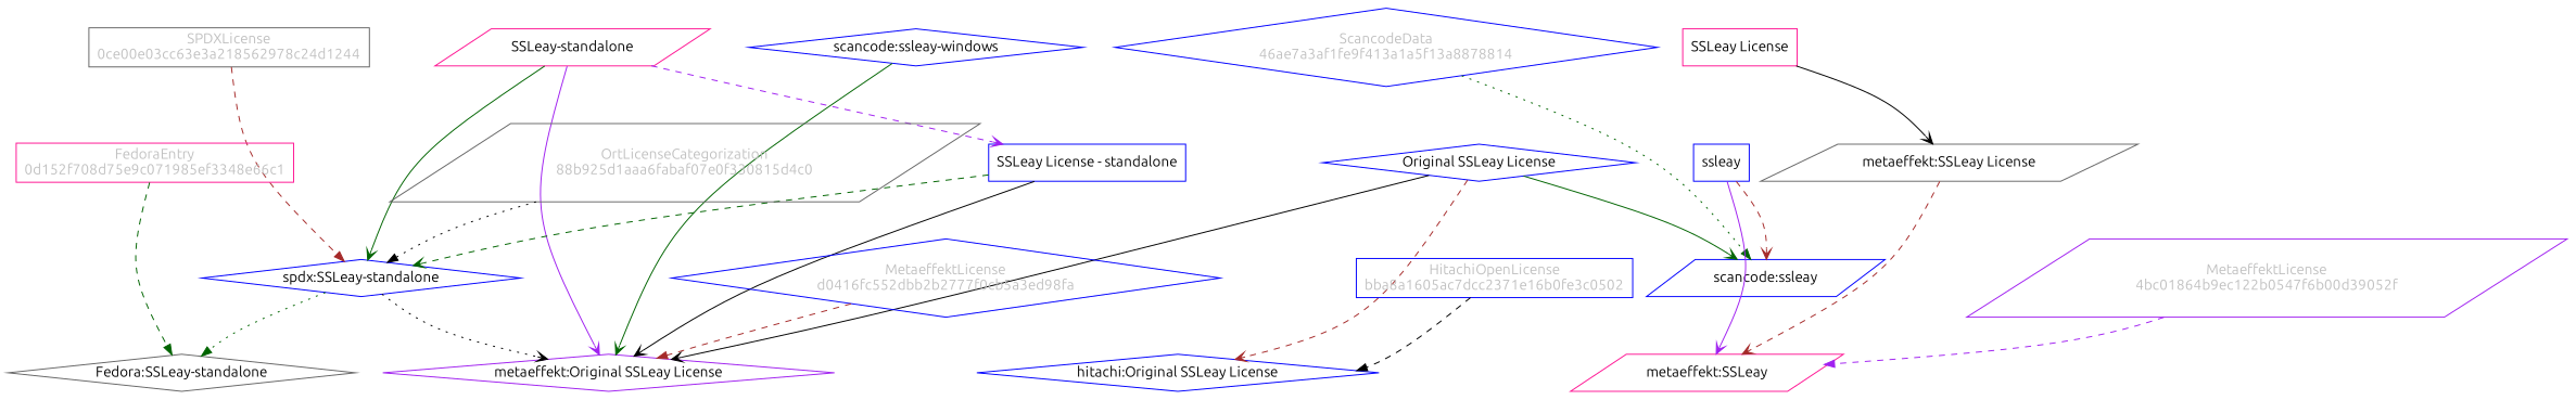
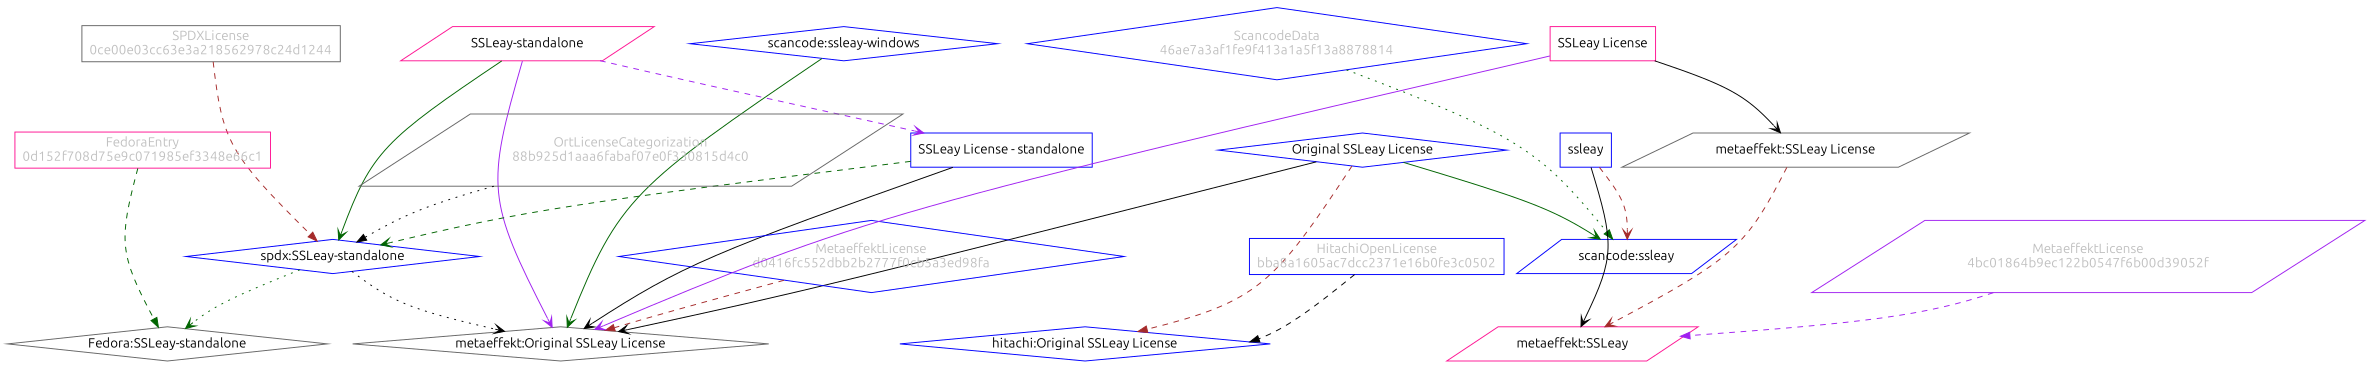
  strict digraph {
    fontname=Ubuntu
    splines=curved
    node [color=blue fontname=Ubuntu shape=diamond]
    edge [color=darkgreen fontname=Ubuntu style=dashed weight=0.7 arrowhead=vee]
    n1 [color=gray40 fillcolor="beige;1" fontcolor=gray label="SPDXLicense\n0ce00e03cc63e3a218562978c24d1244" shape=box]
    n2 [label="spdx:SSLeay-standalone"]
    n3 [color=gray40 label="Fedora:SSLeay-standalone"]
-   n4 [color=purple label="metaeffekt:Original SSLeay License"]
+   n4 [color=gray40 label="metaeffekt:Original SSLeay License"]
    n5 [color=deeppink label="SSLeay-standalone" shape=parallelogram]
    n6 [label="SSLeay License - standalone" shape=box]
    n7 [color=deeppink fillcolor="beige;1" fontcolor=gray label="FedoraEntry\n0d152f708d75e9c071985ef3348e66c1" shape=box]
    n8 [label="scancode:ssleay-windows"]
    n9 [fillcolor="beige;1" fontcolor=gray label="ScancodeData\n46ae7a3af1fe9f413a1a5f13a8878814"]
    n10 [label="scancode:ssleay" shape=parallelogram]
    n11 [color=deeppink label="metaeffekt:SSLeay" shape=parallelogram]
    n12 [label=ssleay shape=box]
    n13 [label="Original SSLeay License"]
    n14 [label="hitachi:Original SSLeay License"]
    n15 [color=gray40 fillcolor="beige;1" fontcolor=gray label="OrtLicenseCategorization\n88b925d1aaa6fabaf07e0f330815d4c0" shape=parallelogram]
    n16 [fillcolor="beige;1" fontcolor=gray label="MetaeffektLicense\nd0416fc552dbb2b2777f0cb5a3ed98fa"]
    n17 [color=deeppink label="SSLeay License" shape=box]
    n18 [color=gray40 label="metaeffekt:SSLeay License" shape=parallelogram]
    n19 [color=purple fillcolor="beige;1" fontcolor=gray label="MetaeffektLicense\n4bc01864b9ec122b0547f6b00d39052f" shape=parallelogram]
    n20 [fillcolor="beige;1" fontcolor=gray label="HitachiOpenLicense\nbba8a1605ac7dcc2371e16b0fe3c0502" shape=box]
    n1 -> n2 [color=brown weight=0.5 arrowhead=""]
-   n2 -> n3 [arrowhead=normal style=dotted]
+   n2 -> n3 [style=dotted]
    n2 -> n4 [color=black style=dotted]
    n5 -> n2 [style=solid]
    n5 -> n4 [color=purple style=solid weight=0.5]
    n5 -> n6 [color=purple]
    n6 -> n2
    n6 -> n4 [color=black style=solid weight=0.5]
    n7 -> n3 [weight=0.5 arrowhead=""]
    n8 -> n4 [style=solid weight=0.5]
    n9 -> n10 [style=dotted weight=0.5 arrowhead=""]
    n12 -> n10 [color=brown]
-   n12 -> n11 [color=purple style=solid]
+   n12 -> n11 [color=black style=solid]
    n13 -> n4 [color=black style=solid]
    n13 -> n10 [style=solid]
-   n13 -> n14 [color=brown]
+   n13 -> n14 [arrowhead=normal color=brown]
    n15 -> n2 [color=black style=dotted weight=0.5 arrowhead=""]
    n16 -> n4 [color=brown weight=0.5 arrowhead=""]
+   n17 -> n4 [color=purple style=solid weight=0.5]
    n17 -> n18 [color=black style=solid]
    n18 -> n11 [color=brown]
    n19 -> n11 [color=purple weight=0.5 arrowhead=""]
    n20 -> n14 [color=black weight=0.5 arrowhead=""]
  }
